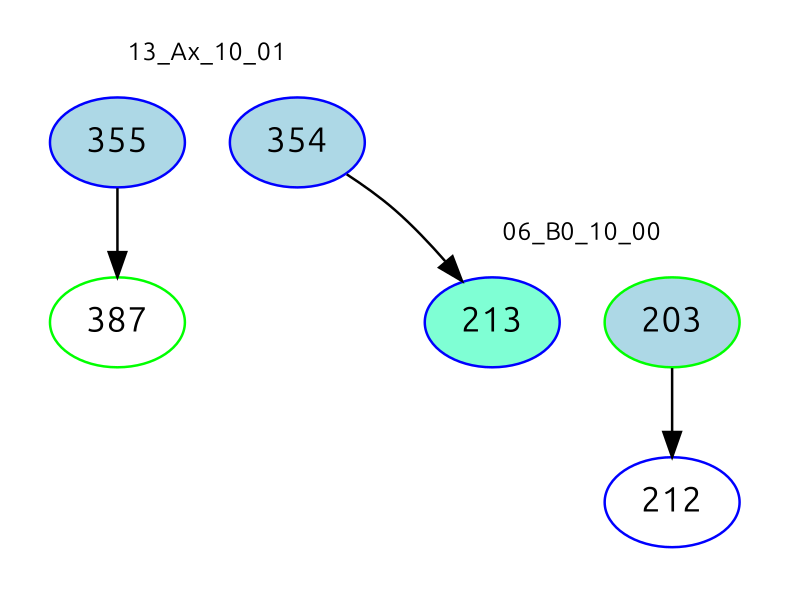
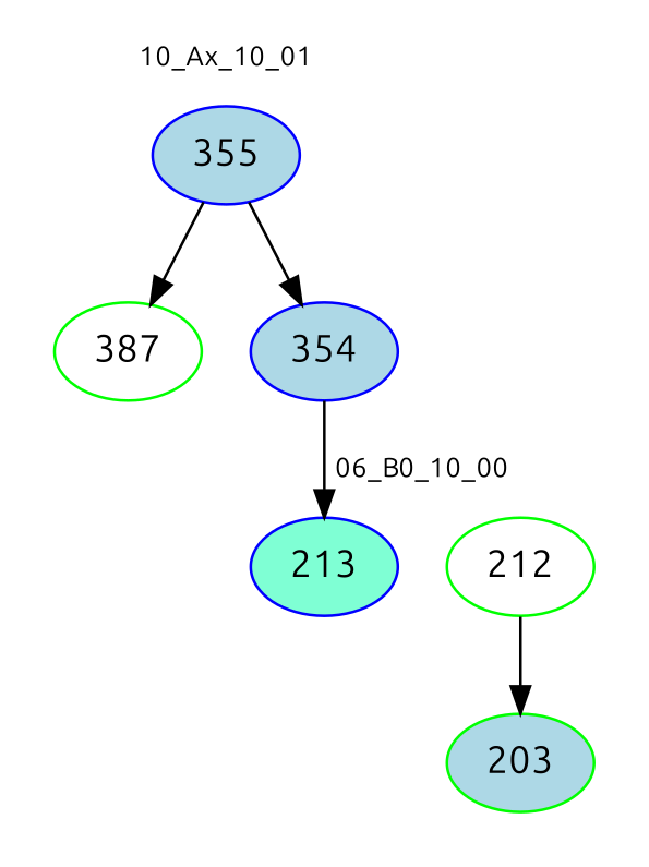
  digraph {
    fontname=Ubuntu
    node [color=blue fillcolor=lightblue fontname=Ubuntu style=filled]
    edge [color=black fontname=Ubuntu]
    n1 [label=355]
    n2 [color=green fillcolor=white label=387]
    n3 [label=354]
-   n4 [fillcolor=white label=212]
+   n4 [color=green fillcolor=white label=212]
    n5 [color=green label=203]
    n6 [fillcolor=aquamarine label=213]
    subgraph cluster_1 {
      color=white
      fontsize=10
-     label="13_Ax_10_01"
+     label="10_Ax_10_01"
      n1
      n2
      n3
    }
    subgraph cluster_2 {
      color=white
      fontsize=10
      label="06_B0_10_00"
      n4
      n5
      n6
    }
    n1 -> n2
+   n1 -> n3
    n3 -> n6
-   n5 -> n4
+   n4 -> n5
  }
